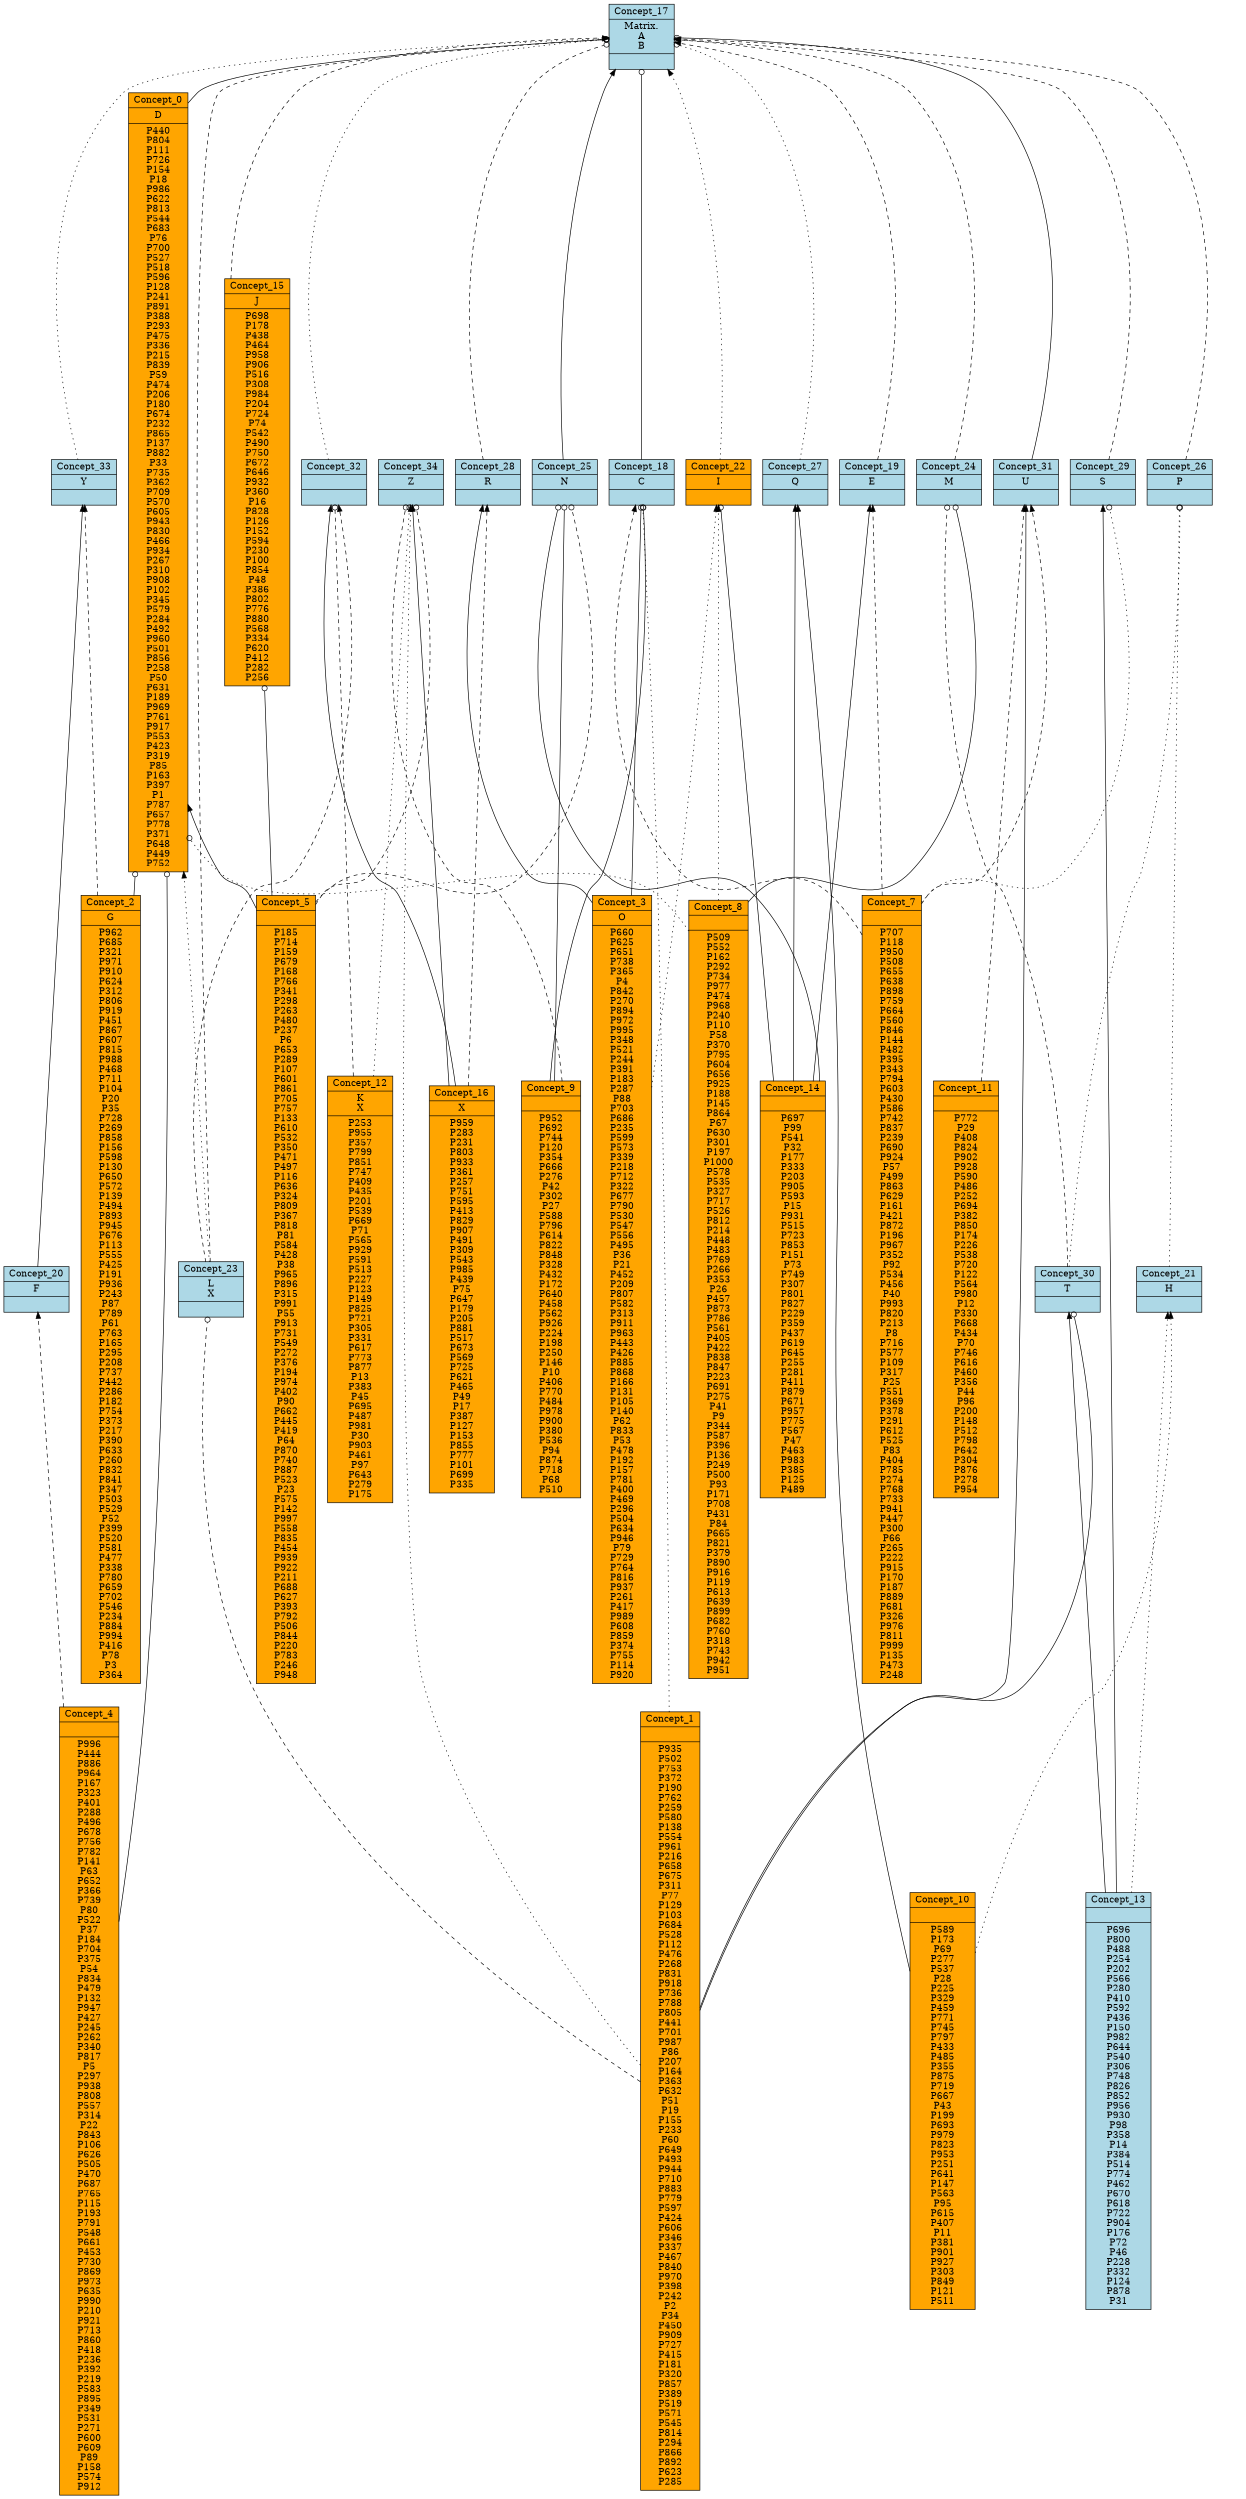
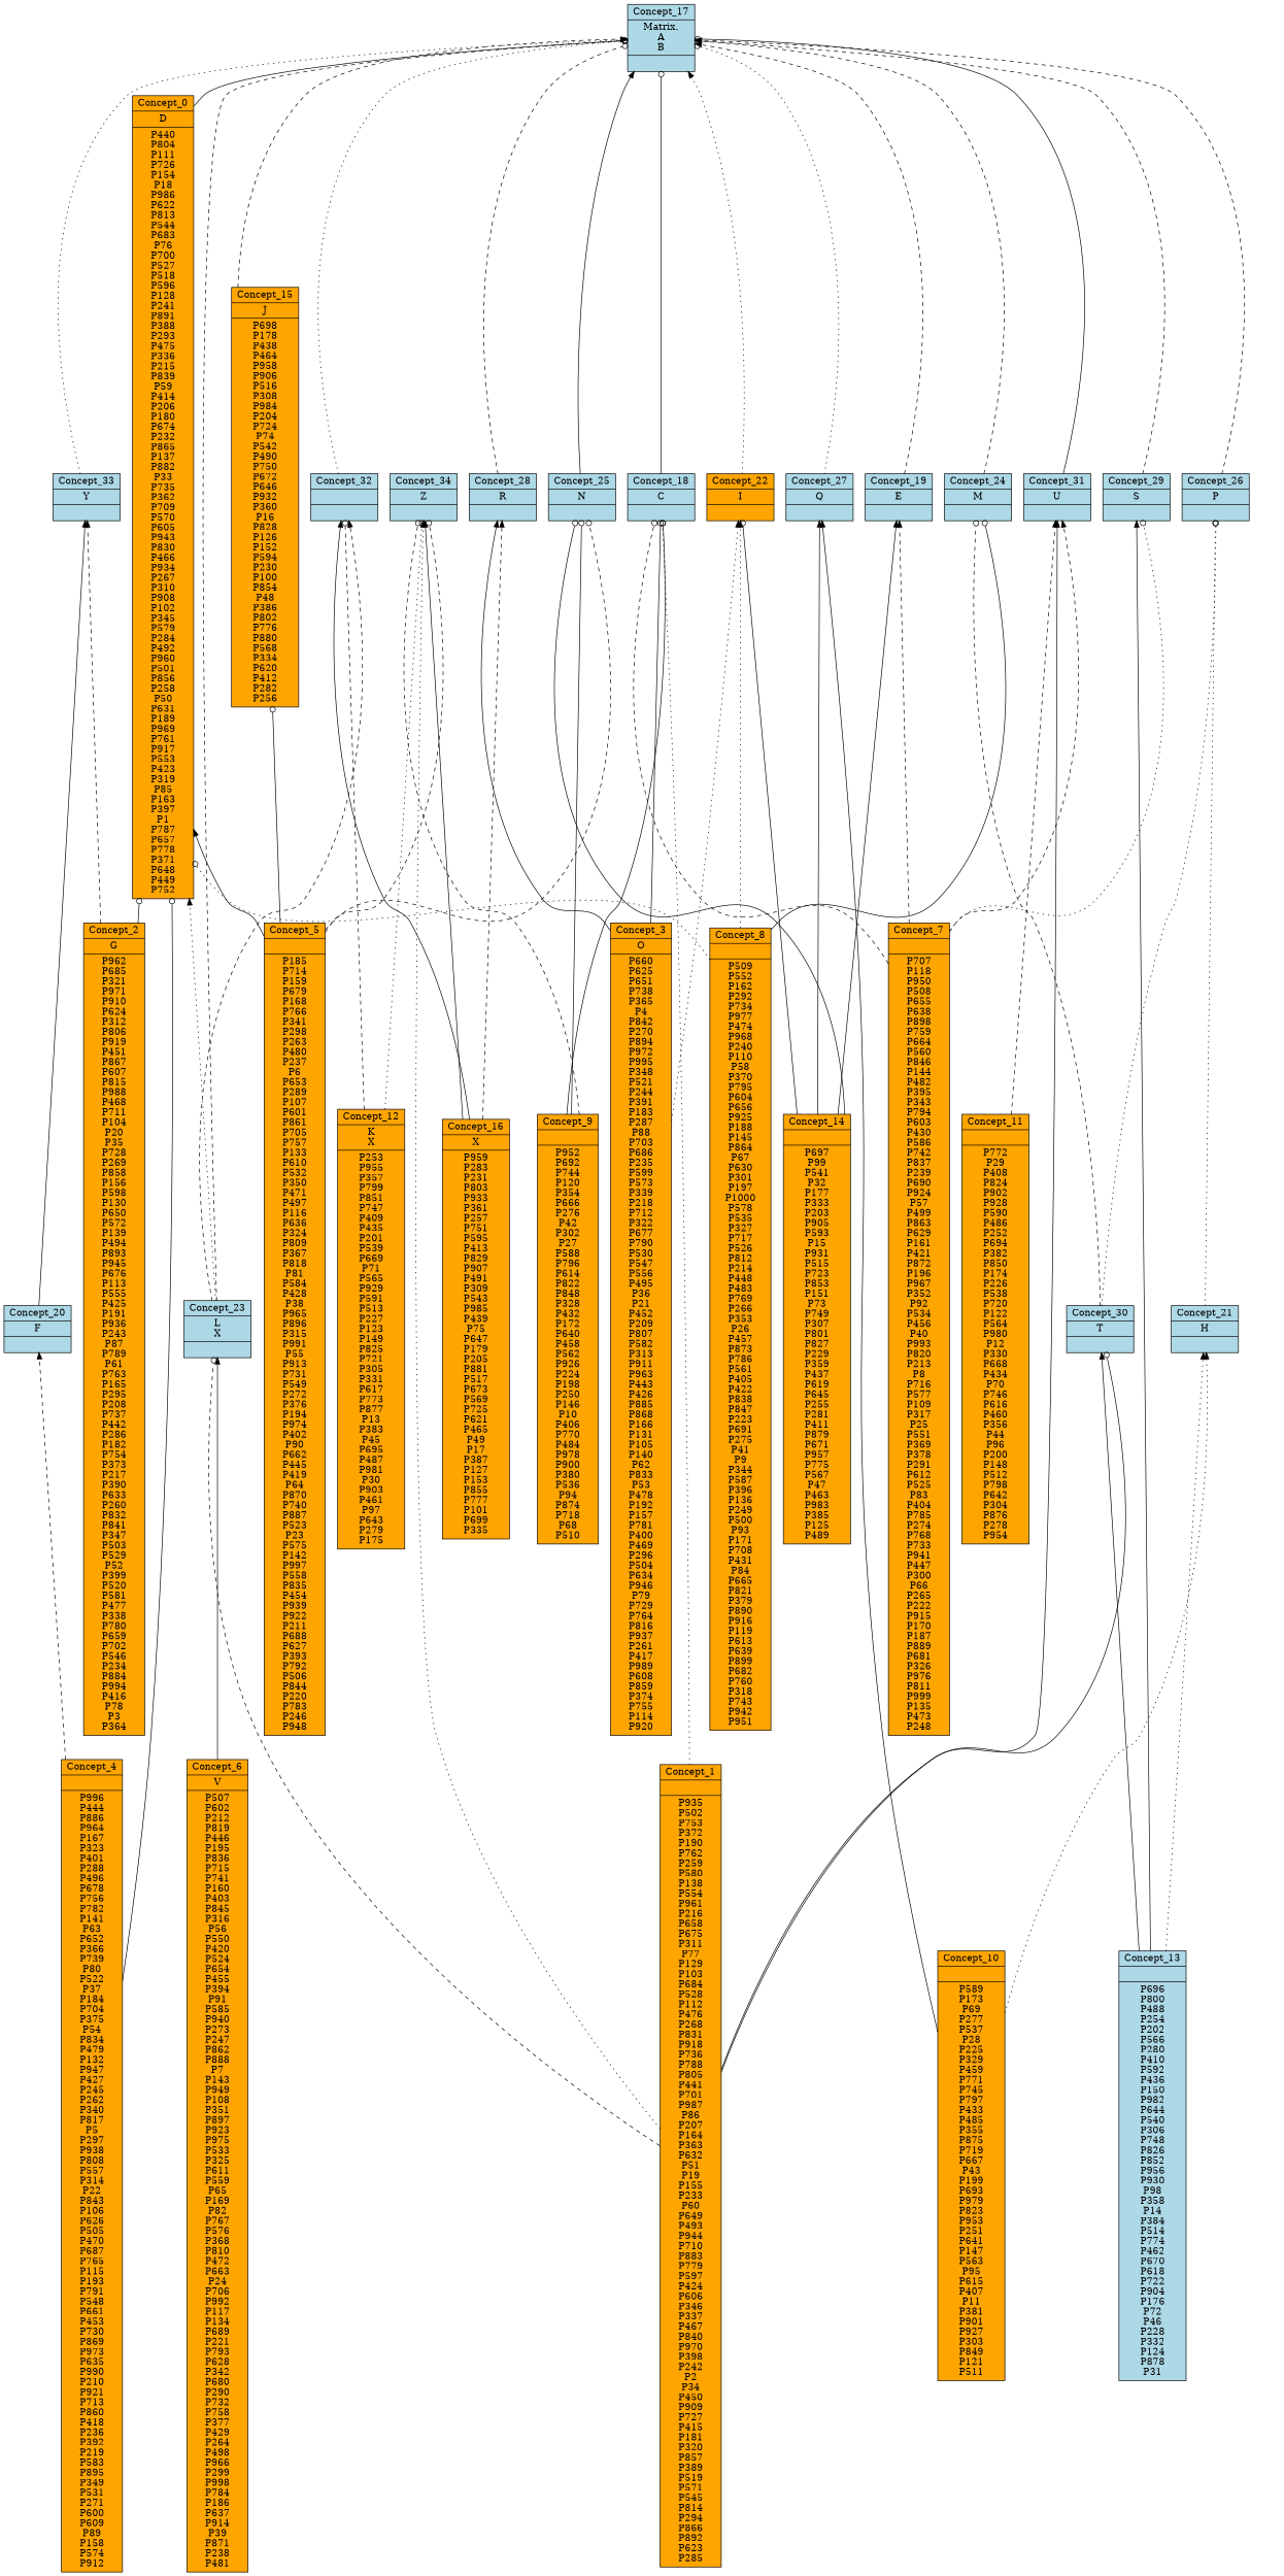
  digraph {
    rankdir=BT
    node [fillcolor=lightblue shape=record style=filled]
    edge [arrowhead=normal style=solid]
-   n1 [fillcolor=orange label="{Concept_0|D\n|P440\nP804\nP111\nP726\nP154\nP18\nP986\nP622\nP813\nP544\nP683\nP76\nP700\nP527\nP518\nP596\nP128\nP241\nP891\nP388\nP293\nP475\nP336\nP215\nP839\nP59\nP474\nP206\nP180\nP674\nP232\nP865\nP137\nP882\nP33\nP735\nP362\nP709\nP570\nP605\nP943\nP830\nP466\nP934\nP267\nP310\nP908\nP102\nP345\nP579\nP284\nP492\nP960\nP501\nP856\nP258\nP50\nP631\nP189\nP969\nP761\nP917\nP553\nP423\nP319\nP85\nP163\nP397\nP1\nP787\nP657\nP778\nP371\nP648\nP449\nP752\n}"]
+   n1 [fillcolor=orange label="{Concept_0|D\n|P440\nP804\nP111\nP726\nP154\nP18\nP986\nP622\nP813\nP544\nP683\nP76\nP700\nP527\nP518\nP596\nP128\nP241\nP891\nP388\nP293\nP475\nP336\nP215\nP839\nP59\nP414\nP206\nP180\nP674\nP232\nP865\nP137\nP882\nP33\nP735\nP362\nP709\nP570\nP605\nP943\nP830\nP466\nP934\nP267\nP310\nP908\nP102\nP345\nP579\nP284\nP492\nP960\nP501\nP856\nP258\nP50\nP631\nP189\nP969\nP761\nP917\nP553\nP423\nP319\nP85\nP163\nP397\nP1\nP787\nP657\nP778\nP371\nP648\nP449\nP752\n}"]
    n2 [label="{Concept_17|Matrix.\nA\nB\n|}"]
    n3 [fillcolor=orange label="{Concept_1||P935\nP502\nP753\nP372\nP190\nP762\nP259\nP580\nP138\nP554\nP961\nP216\nP658\nP675\nP311\nP77\nP129\nP103\nP684\nP528\nP112\nP476\nP268\nP831\nP918\nP736\nP788\nP805\nP441\nP701\nP987\nP86\nP207\nP164\nP363\nP632\nP51\nP19\nP155\nP233\nP60\nP649\nP493\nP944\nP710\nP883\nP779\nP597\nP424\nP606\nP346\nP337\nP467\nP840\nP970\nP398\nP242\nP2\nP34\nP450\nP909\nP727\nP415\nP181\nP320\nP857\nP389\nP519\nP571\nP545\nP814\nP294\nP866\nP892\nP623\nP285\n}"]
    n4 [label="{Concept_18|C\n|}"]
    n5 [label="{Concept_23|L\nX\n|}"]
    n6 [label="{Concept_30|T\n|}"]
    n7 [label="{Concept_31|U\n|}"]
    n8 [label="{Concept_34|Z\n|}"]
    n9 [label="{Concept_32||}"]
    n10 [label="{Concept_24|M\n|}"]
    n11 [label="{Concept_26|P\n|}"]
    n12 [fillcolor=orange label="{Concept_2|G\n|P962\nP685\nP321\nP971\nP910\nP624\nP312\nP806\nP919\nP451\nP867\nP607\nP815\nP988\nP468\nP711\nP104\nP20\nP35\nP728\nP269\nP858\nP156\nP598\nP130\nP650\nP572\nP139\nP494\nP893\nP945\nP676\nP113\nP555\nP425\nP191\nP936\nP243\nP87\nP789\nP61\nP763\nP165\nP295\nP208\nP737\nP442\nP286\nP182\nP754\nP373\nP217\nP390\nP633\nP260\nP832\nP841\nP347\nP503\nP529\nP52\nP399\nP520\nP581\nP477\nP338\nP780\nP659\nP702\nP546\nP234\nP884\nP994\nP416\nP78\nP3\nP364\n}"]
    n13 [label="{Concept_33|Y\n|}"]
    n14 [fillcolor=orange label="{Concept_3|O\n|P660\nP625\nP651\nP738\nP365\nP4\nP842\nP270\nP894\nP972\nP995\nP348\nP521\nP244\nP391\nP183\nP287\nP88\nP703\nP686\nP235\nP599\nP573\nP339\nP218\nP712\nP322\nP677\nP790\nP530\nP547\nP556\nP495\nP36\nP21\nP452\nP209\nP807\nP582\nP313\nP911\nP963\nP443\nP426\nP885\nP868\nP166\nP131\nP105\nP140\nP62\nP833\nP53\nP478\nP192\nP157\nP781\nP400\nP469\nP296\nP504\nP634\nP946\nP79\nP729\nP764\nP816\nP937\nP261\nP417\nP989\nP608\nP859\nP374\nP755\nP114\nP920\n}"]
    n15 [fillcolor=orange label="{Concept_22|I\n|}"]
    n16 [label="{Concept_28|R\n|}"]
    n17 [fillcolor=orange label="{Concept_4||P996\nP444\nP886\nP964\nP167\nP323\nP401\nP288\nP496\nP678\nP756\nP782\nP141\nP63\nP652\nP366\nP739\nP80\nP522\nP37\nP184\nP704\nP375\nP54\nP834\nP479\nP132\nP947\nP427\nP245\nP262\nP340\nP817\nP5\nP297\nP938\nP808\nP557\nP314\nP22\nP843\nP106\nP626\nP505\nP470\nP687\nP765\nP115\nP193\nP791\nP548\nP661\nP453\nP730\nP869\nP973\nP635\nP990\nP210\nP921\nP713\nP860\nP418\nP236\nP392\nP219\nP583\nP895\nP349\nP531\nP271\nP600\nP609\nP89\nP158\nP574\nP912\n}"]
    n18 [label="{Concept_20|F\n|}"]
    n19 [fillcolor=orange label="{Concept_5||P185\nP714\nP159\nP679\nP168\nP766\nP341\nP298\nP263\nP480\nP237\nP6\nP653\nP289\nP107\nP601\nP861\nP705\nP757\nP133\nP610\nP532\nP350\nP471\nP497\nP116\nP636\nP324\nP809\nP367\nP818\nP81\nP584\nP428\nP38\nP965\nP896\nP315\nP991\nP55\nP913\nP731\nP549\nP272\nP376\nP194\nP974\nP402\nP90\nP662\nP445\nP419\nP64\nP870\nP740\nP887\nP523\nP23\nP575\nP142\nP997\nP558\nP835\nP454\nP939\nP922\nP211\nP688\nP627\nP393\nP792\nP506\nP844\nP220\nP783\nP246\nP948\n}"]
    n20 [fillcolor=orange label="{Concept_15|J\n|P698\nP178\nP438\nP464\nP958\nP906\nP516\nP308\nP984\nP204\nP724\nP74\nP542\nP490\nP750\nP672\nP646\nP932\nP360\nP16\nP828\nP126\nP152\nP594\nP230\nP100\nP854\nP48\nP386\nP802\nP776\nP880\nP568\nP334\nP620\nP412\nP282\nP256\n}"]
    n21 [label="{Concept_25|N\n|}"]
    n22 [label="{Concept_27|Q\n|}"]
+   n23 [fillcolor=orange label="{Concept_6|V\n|P507\nP602\nP212\nP819\nP446\nP195\nP836\nP715\nP741\nP160\nP403\nP845\nP316\nP56\nP550\nP420\nP524\nP654\nP455\nP394\nP91\nP585\nP940\nP273\nP247\nP862\nP888\nP7\nP143\nP949\nP108\nP351\nP897\nP923\nP975\nP533\nP325\nP611\nP559\nP65\nP169\nP82\nP767\nP576\nP368\nP810\nP472\nP663\nP24\nP706\nP992\nP117\nP134\nP689\nP221\nP793\nP628\nP342\nP680\nP290\nP732\nP758\nP377\nP429\nP264\nP498\nP966\nP299\nP998\nP784\nP186\nP637\nP914\nP39\nP871\nP238\nP481\n}"]
    n24 [fillcolor=orange label="{Concept_7||P707\nP118\nP950\nP508\nP655\nP638\nP898\nP759\nP664\nP560\nP846\nP144\nP482\nP395\nP343\nP794\nP603\nP430\nP586\nP742\nP837\nP239\nP690\nP924\nP57\nP499\nP863\nP629\nP161\nP421\nP872\nP196\nP967\nP352\nP92\nP534\nP456\nP40\nP993\nP820\nP213\nP8\nP716\nP577\nP109\nP317\nP25\nP551\nP369\nP378\nP291\nP612\nP525\nP83\nP404\nP785\nP274\nP768\nP733\nP941\nP447\nP300\nP66\nP265\nP222\nP915\nP170\nP187\nP889\nP681\nP326\nP976\nP811\nP999\nP135\nP473\nP248\n}"]
    n25 [label="{Concept_19|E\n|}"]
    n26 [label="{Concept_29|S\n|}"]
    n27 [fillcolor=orange label="{Concept_8||P509\nP552\nP162\nP292\nP734\nP977\nP474\nP968\nP240\nP110\nP58\nP370\nP795\nP604\nP656\nP925\nP188\nP145\nP864\nP67\nP630\nP301\nP197\nP1000\nP578\nP535\nP327\nP717\nP526\nP812\nP214\nP448\nP483\nP769\nP266\nP353\nP26\nP457\nP873\nP786\nP561\nP405\nP422\nP838\nP847\nP223\nP691\nP275\nP41\nP9\nP344\nP587\nP396\nP136\nP249\nP500\nP93\nP171\nP708\nP431\nP84\nP665\nP821\nP379\nP890\nP916\nP119\nP613\nP639\nP899\nP682\nP760\nP318\nP743\nP942\nP951\n}"]
    n28 [fillcolor=orange label="{Concept_9||P952\nP692\nP744\nP120\nP354\nP666\nP276\nP42\nP302\nP27\nP588\nP796\nP614\nP822\nP848\nP328\nP432\nP172\nP640\nP458\nP562\nP926\nP224\nP198\nP250\nP146\nP10\nP406\nP770\nP484\nP978\nP900\nP380\nP536\nP94\nP874\nP718\nP68\nP510\n}"]
    n29 [fillcolor=orange label="{Concept_10||P589\nP173\nP69\nP277\nP537\nP28\nP225\nP329\nP459\nP771\nP745\nP797\nP433\nP485\nP355\nP875\nP719\nP667\nP43\nP199\nP693\nP979\nP823\nP953\nP251\nP641\nP147\nP563\nP95\nP615\nP407\nP11\nP381\nP901\nP927\nP303\nP849\nP121\nP511\n}"]
    n30 [label="{Concept_21|H\n|}"]
    n31 [fillcolor=orange label="{Concept_11||P772\nP29\nP408\nP824\nP902\nP928\nP590\nP486\nP252\nP694\nP382\nP850\nP174\nP226\nP538\nP720\nP122\nP564\nP980\nP12\nP330\nP668\nP434\nP70\nP746\nP616\nP460\nP356\nP44\nP96\nP200\nP148\nP512\nP798\nP642\nP304\nP876\nP278\nP954\n}"]
    n32 [fillcolor=orange label="{Concept_12|K\nX\n|P253\nP955\nP357\nP799\nP851\nP747\nP409\nP435\nP201\nP539\nP669\nP71\nP565\nP929\nP591\nP513\nP227\nP123\nP149\nP825\nP721\nP305\nP331\nP617\nP773\nP877\nP13\nP383\nP45\nP695\nP487\nP981\nP30\nP903\nP461\nP97\nP643\nP279\nP175\n}"]
    n33 [label="{Concept_13||P696\nP800\nP488\nP254\nP202\nP566\nP280\nP410\nP592\nP436\nP150\nP982\nP644\nP540\nP306\nP748\nP826\nP852\nP956\nP930\nP98\nP358\nP14\nP384\nP514\nP774\nP462\nP670\nP618\nP722\nP904\nP176\nP72\nP46\nP228\nP332\nP124\nP878\nP31\n}"]
    n34 [fillcolor=orange label="{Concept_14||P697\nP99\nP541\nP32\nP177\nP333\nP203\nP905\nP593\nP15\nP931\nP515\nP723\nP853\nP151\nP73\nP749\nP307\nP801\nP827\nP229\nP359\nP437\nP619\nP645\nP255\nP281\nP411\nP879\nP671\nP957\nP775\nP567\nP47\nP463\nP983\nP385\nP125\nP489\n}"]
    n35 [fillcolor=orange label="{Concept_16|X\n|P959\nP283\nP231\nP803\nP933\nP361\nP257\nP751\nP595\nP413\nP829\nP907\nP491\nP309\nP543\nP985\nP439\nP75\nP647\nP179\nP205\nP881\nP517\nP673\nP569\nP725\nP621\nP465\nP49\nP17\nP387\nP127\nP153\nP855\nP777\nP101\nP699\nP335\n}"]
    n1 -> n2 [arrowhead=odot]
    n3 -> n4 [arrowhead=odot style=dotted]
    n3 -> n5 [arrowhead=odot style=dashed]
    n3 -> n6 [arrowhead=odot]
    n3 -> n7
    n3 -> n8 [style=dotted]
    n4 -> n2 [arrowhead=odot]
    n5 -> n1 [style=dotted]
    n5 -> n2 [arrowhead=odot style=dashed]
    n5 -> n9 [style=dashed]
    n6 -> n10 [arrowhead=odot style=dashed]
    n6 -> n11 [arrowhead=odot style=dotted]
    n7 -> n2 [arrowhead=odot]
    n9 -> n2 [arrowhead=odot style=dotted]
    n10 -> n2 [arrowhead=odot style=dashed]
    n11 -> n2 [style=dashed]
    n12 -> n1 [arrowhead=odot]
    n12 -> n13 [style=dashed]
    n13 -> n2 [style=dotted]
    n14 -> n4 [arrowhead=odot]
    n14 -> n15 [style=dotted]
    n14 -> n16
    n15 -> n2 [style=dotted]
    n16 -> n2 [arrowhead=odot style=dashed]
    n17 -> n1 [arrowhead=odot]
    n17 -> n18 [style=dashed]
    n18 -> n13
    n19 -> n1
    n19 -> n8 [arrowhead=odot style=dashed]
    n19 -> n20 [arrowhead=odot]
    n19 -> n21 [arrowhead=odot style=dashed]
    n20 -> n2 [style=dashed]
    n21 -> n2
    n22 -> n2 [arrowhead=odot style=dotted]
-   n24 -> n4 [style=dashed]
+   n23 -> n5
+   n24 -> n4 [arrowhead=odot style=dashed]
    n24 -> n7 [style=dashed]
    n24 -> n25 [style=dashed]
    n24 -> n26 [arrowhead=odot style=dotted]
    n25 -> n2 [style=dashed]
    n26 -> n2 [style=dashed]
    n27 -> n1 [arrowhead=odot style=dotted]
    n27 -> n10 [arrowhead=odot]
    n27 -> n15 [style=dotted]
    n28 -> n4 [arrowhead=odot]
    n28 -> n8 [arrowhead=odot style=dashed]
    n28 -> n21 [arrowhead=odot]
    n29 -> n22
    n29 -> n30 [style=dotted]
    n30 -> n11 [arrowhead=odot style=dotted]
    n31 -> n7 [style=dashed]
    n32 -> n8 [arrowhead=odot style=dotted]
    n32 -> n9 [arrowhead=odot style=dashed]
    n33 -> n6
    n33 -> n26
    n33 -> n30 [style=dotted]
    n34 -> n15 [arrowhead=odot]
    n34 -> n21 [arrowhead=odot]
    n34 -> n22
    n34 -> n25
    n35 -> n8
    n35 -> n9
    n35 -> n16 [style=dashed]
  }
